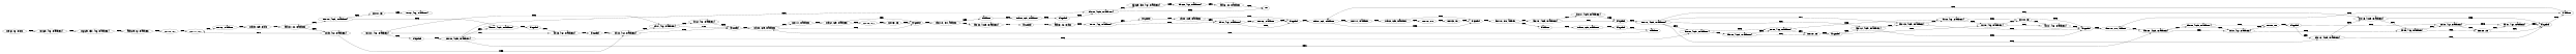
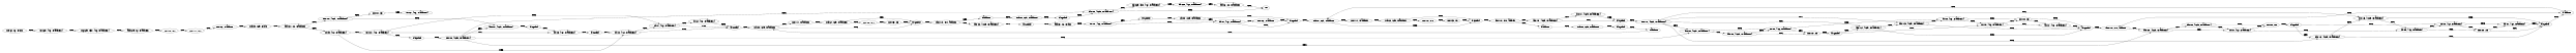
  digraph {
    rankdir=LR
    n1 [label="sub sp , sp , # stur"]
    n2 [label="str x28 , [ sp , # address ]"]
    n3 [label="stp x29 , x30 , [ sp , # address ]"]
    n4 [label="add x29 , sp , # address"]
    n5 [label="mov x8 , # 0"]
    n6 [label="mov w1 , # 0"]
    n7 [label="mov x2 , # address"]
    n8 [label="sub x9 , x29 , # ldur"]
    n9 [label="add x10 , sp , # address"]
    n10 [label="stur x0 , [ x29 , #- address ]"]
    n11 [label="str x9 , [ sp , # address ]"]
    n12 [label="mov x0 , x8"]
    n13 [label="ldur x0 , [ x29 , #- address ]"]
    n14 [label="str x2 , [ sp , # address ]"]
    n15 [label="bl symbol"]
    n16 [label="str x10 , [ sp , # address ]"]
    n17 [label="ldr x0 , [ sp , # address ]"]
    n18 [label="bl symbol"]
    n19 [label="ldr x8 , [ sp , # address ]"]
    n20 [label="ldr x1 , [ sp , # address ]"]
    n21 [label="bl symbol"]
    n22 [label="stur x0 , [ x29 , #- address ]"]
    n23 [label="bl symbol"]
    n24 [label="ldr x2 , [ sp , # address ]"]
    n25 [label="ldur x0 , [ x29 , #- address ]"]
    n26 [label="ldur x0 , [ x29 , #- address ]"]
    n27 [label="ldur x0 , [ x29 , #- address ]"]
    n28 [label="ldur x8 , [ x29 , #- address ]"]
    n29 [label="str x0 , [ sp , # address ]"]
    n30 [label="ldur x8 , [ x29 , #- address ]"]
    n31 [label="str x0 , [ sp , # address ]"]
    n32 [label="ldp x29 , x30 , [ sp , # address ]"]
    n33 [label=ret]
    n34 [label="sub x0 , x29 , # address"]
    n35 [label="mov w1 , # address"]
    n36 [label="bl symbol"]
    n37 [label="sub x2 , x29 , # address"]
    n38 [label="tbnz w0 , # 0 , address"]
    n39 [label="ldur x0 , [ x29 , #- address ]"]
    n40 [label="bl symbol"]
    n41 [label="add x8 , sp , # tbnz"]
    n42 [label="str x8 , [ sp , # address ]"]
    n43 [label="bl symbol"]
    n44 [label="ldr x1 , [ sp , # address ]"]
    n45 [label="sub x0 , x29 , # address"]
    n46 [label="bl symbol"]
    n47 [label="mov x2 , # address"]
    n48 [label="sub x0 , x29 , # address"]
    n49 [label="mov w1 , # address"]
    n50 [label="bl symbol"]
    n51 [label="sub x2 , x29 , # address"]
    n52 [label="tbnz w0 , # 0 , address"]
    n53 [label="b address"]
    n54 [label="sub x0 , x29 , # address"]
    n55 [label="bl symbol"]
    n56 [label="ldur x0 , [ x29 , #- address ]"]
    n57 [label="ldur x1 , [ x29 , #- address ]"]
    n58 [label="bl symbol"]
    n59 [label="stur w0 , [ x29 , #- address ]"]
    n60 [label="ldur w2 , [ x29 , #- address ]"]
    n61 [label="ldur w3 , [ x29 , #- address ]"]
    n62 [label="ldur w2 , [ x29 , #- address ]"]
    n63 [label="ldur w3 , [ x29 , #- address ]"]
    n64 [label="bl symbol"]
    n65 [label="ldr x8 , [ sp , # address ]"]
    n66 [label="bl symbol"]
    n67 [label="ldr x8 , [ sp , # address ]"]
    n68 [label="mov x0 , x8"]
    n69 [label="bl symbol"]
    n70 [label="str x0 , [ sp , # address ]"]
    n71 [label="mov x0 , x8"]
    n72 [label="ldr x1 , [ sp , # address ]"]
    n73 [label="tbnz w0 , # 0 , address"]
    n74 [label="b address"]
    n75 [label="mov x0 , x8"]
    n76 [label="b address"]
    n77 [label="sub x0 , x29 , # address"]
    n78 [label="bl symbol"]
    n79 [label="b address"]
    n80 [label="ldr x28 , [ sp , # address ]"]
    n81 [label="add sp , sp , # address"]
    n82 [label="bl symbol"]
    n83 [label="str x0 , [ sp , # address ]"]
    n84 [label="mov x0 , x8"]
    n85 [label="ldr x1 , [ sp , # address ]"]
    n86 [label="mov x8 , # 0"]
    n87 [label="mov x3 , x8"]
    n88 [label="mov x8 , # 0"]
    n89 [label="mov x3 , x8"]
    n1 -> n2 [label=CFG]
    n2 -> n3 [label=CFG]
    n3 -> n4 [label=CFG]
    n4 -> n5 [label=CFG]
    n5 -> n6 [label=CFG]
    n6 -> n7 [label=CFG]
    n7 -> n8 [label=CFG]
    n8 -> n9 [label=CFG]
    n9 -> n10 [label=CFG]
    n9 -> n11 [label=CFG]
    n10 -> n12 [label=CFG]
    n10 -> n13 [label=DFG]
-   n11 -> n6 [label=CFG]
+   n11 -> n16 [label=CFG]
    n11 -> n17 [label=DFG]
    n12 -> n14 [label=CFG]
    n13 -> n15 [label=DFG]
    n15 -> n19 [label=CFG]
    n16 -> n18 [label=CFG]
    n16 -> n19 [label=DFG]
    n16 -> n20 [label=DFG]
    n17 -> n20 [label=CFG]
    n17 -> n21 [label=DFG]
    n18 -> n22 [label=DFG]
    n19 -> n23 [label=CFG]
    n20 -> n21 [label=DFG]
    n20 -> n24 [label=CFG]
    n21 -> n34 [label=CFG]
    n22 -> n13 [label=CFG]
    n22 -> n25 [label=DFG]
    n22 -> n26 [label=DFG]
    n22 -> n27 [label=DFG]
    n23 -> n17 [label=CFG]
    n24 -> n21 [label=CFG]
    n25 -> n28 [label=CFG]
    n25 -> n29 [label=DFG]
    n26 -> n30 [label=CFG]
    n26 -> n31 [label=DFG]
    n27 -> n32 [label=CFG]
    n27 -> n33 [label=DFG]
    n28 -> n29 [label=CFG]
    n28 -> n68 [label=DFG]
    n29 -> n65 [label=DFG]
    n29 -> n68 [label=CFG]
    n30 -> n31 [label=CFG]
    n30 -> n75 [label=DFG]
    n31 -> n67 [label=DFG]
    n31 -> n75 [label=CFG]
    n32 -> n80 [label=CFG]
    n34 -> n35 [label=CFG]
    n34 -> n36 [label=DFG]
    n35 -> n37 [label=CFG]
    n36 -> n38 [label=DFG]
    n37 -> n36 [label=DFG]
    n37 -> n88 [label=CFG]
    n38 -> n39 [label=CFG]
    n38 -> n53 [label=CFG]
    n39 -> n40 [label=DFG]
    n40 -> n41 [label=CFG]
    n41 -> n42 [label=CFG]
    n42 -> n43 [label=CFG]
    n42 -> n44 [label=DFG]
    n43 -> n45 [label=CFG]
    n44 -> n46 [label=DFG]
    n44 -> n47 [label=CFG]
    n45 -> n44 [label=CFG]
    n45 -> n46 [label=DFG]
    n46 -> n48 [label=CFG]
    n47 -> n46 [label=CFG]
    n48 -> n49 [label=CFG]
    n48 -> n50 [label=DFG]
    n49 -> n51 [label=CFG]
    n50 -> n52 [label=DFG]
    n51 -> n50 [label=DFG]
    n51 -> n86 [label=CFG]
    n52 -> n56 [label=CFG]
    n52 -> n76 [label=CFG]
    n53 -> n54 [label=CFG]
    n54 -> n55 [label=DFG]
    n55 -> n27 [label=CFG]
    n56 -> n57 [label=CFG]
    n56 -> n58 [label=DFG]
    n57 -> n58 [label=DFG]
    n58 -> n59 [label=DFG]
    n59 -> n25 [label=CFG]
    n59 -> n60 [label=DFG]
    n59 -> n61 [label=DFG]
    n59 -> n62 [label=DFG]
    n59 -> n63 [label=DFG]
    n60 -> n61 [label=CFG]
    n60 -> n64 [label=DFG]
    n61 -> n64 [label=DFG]
    n61 -> n65 [label=CFG]
    n62 -> n63 [label=CFG]
    n62 -> n66 [label=DFG]
    n63 -> n66 [label=DFG]
    n63 -> n67 [label=CFG]
    n64 -> n73 [label=DFG]
    n65 -> n70 [label=CFG]
    n65 -> n71 [label=DFG]
    n66 -> n74 [label=CFG]
    n67 -> n83 [label=CFG]
    n67 -> n84 [label=DFG]
    n68 -> n69 [label=DFG]
    n69 -> n60 [label=CFG]
    n69 -> n70 [label=DFG]
    n70 -> n71 [label=CFG]
    n70 -> n72 [label=DFG]
    n71 -> n64 [label=DFG]
    n71 -> n72 [label=CFG]
    n72 -> n64 [label=DFG]
    n73 -> n26 [label=CFG]
    n73 -> n74 [label=CFG]
    n74 -> n48 [label=CFG]
    n75 -> n82 [label=DFG]
    n76 -> n77 [label=CFG]
    n77 -> n78 [label=DFG]
    n78 -> n79 [label=CFG]
    n79 -> n34 [label=CFG]
    n80 -> n81 [label=CFG]
    n81 -> n33 [label=CFG]
    n82 -> n62 [label=CFG]
    n82 -> n83 [label=DFG]
    n83 -> n84 [label=CFG]
    n83 -> n85 [label=DFG]
    n84 -> n66 [label=DFG]
    n84 -> n85 [label=CFG]
    n85 -> n66 [label=DFG]
    n86 -> n87 [label=CFG]
    n87 -> n50 [label=CFG]
    n88 -> n89 [label=CFG]
    n89 -> n36 [label=CFG]
  }
